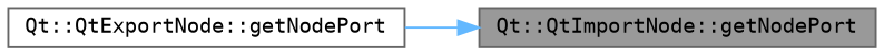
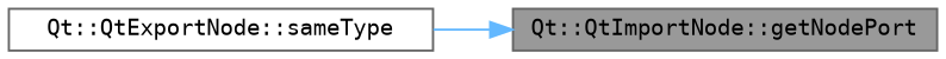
  digraph {
    rankdir=RL
    fontname="DejaVu Sans Mono"
    node [fontname="DejaVu Sans Mono" fontsize=10 shape=box style=filled]
    n1 [color=gray40 fillcolor=grey60 fontcolor=black height=0.2 label="Qt::QtImportNode::getNodePort" width=0.4]
-   n2 [color=grey40 fillcolor=white height=0.2 label="Qt::QtExportNode::getNodePort" width=0.4]
+   n2 [color=grey40 fillcolor=white height=0.2 label="Qt::QtExportNode::sameType" width=0.4]
    n1 -> n2 [color=steelblue1 dir=back fontname="DejaVu Sans Mono" fontsize=10 labelfontname=Helvetica labelfontsize=10 style=solid]
  }
